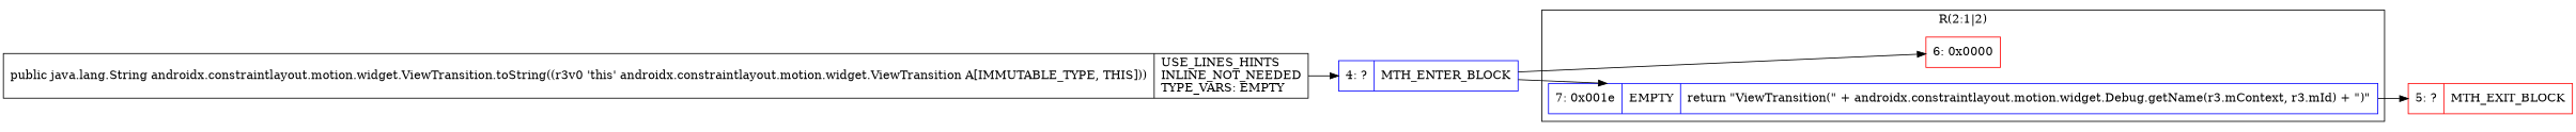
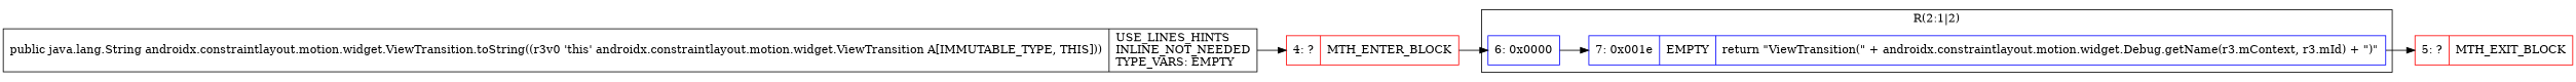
  digraph {
    rankdir=LR
    node [color=blue shape=record]
-   n1 [color=red label="{6\:\ 0x0000}"]
+   n1 [label="{6\:\ 0x0000}"]
    n2 [label="{7\:\ 0x001e|EMPTY\l|return \"ViewTransition(\" + androidx.constraintlayout.motion.widget.Debug.getName(r3.mContext, r3.mId) + \")\"\l}"]
    n3 [color=red label="{5\:\ ?|MTH_EXIT_BLOCK\l}"]
-   n4 [label="{4\:\ ?|MTH_ENTER_BLOCK\l}"]
+   n4 [color=red label="{4\:\ ?|MTH_ENTER_BLOCK\l}"]
    n5 [label="{public java.lang.String androidx.constraintlayout.motion.widget.ViewTransition.toString((r3v0 'this' androidx.constraintlayout.motion.widget.ViewTransition A[IMMUTABLE_TYPE, THIS]))  | USE_LINES_HINTS\lINLINE_NOT_NEEDED\lTYPE_VARS: EMPTY\l}" color=""]
    subgraph cluster_1 {
      label="R(2:1|2)"
      n1
      n2
    }
-   n4 -> n2
+   n1 -> n2
    n2 -> n3
    n4 -> n1
    n5 -> n4
  }
